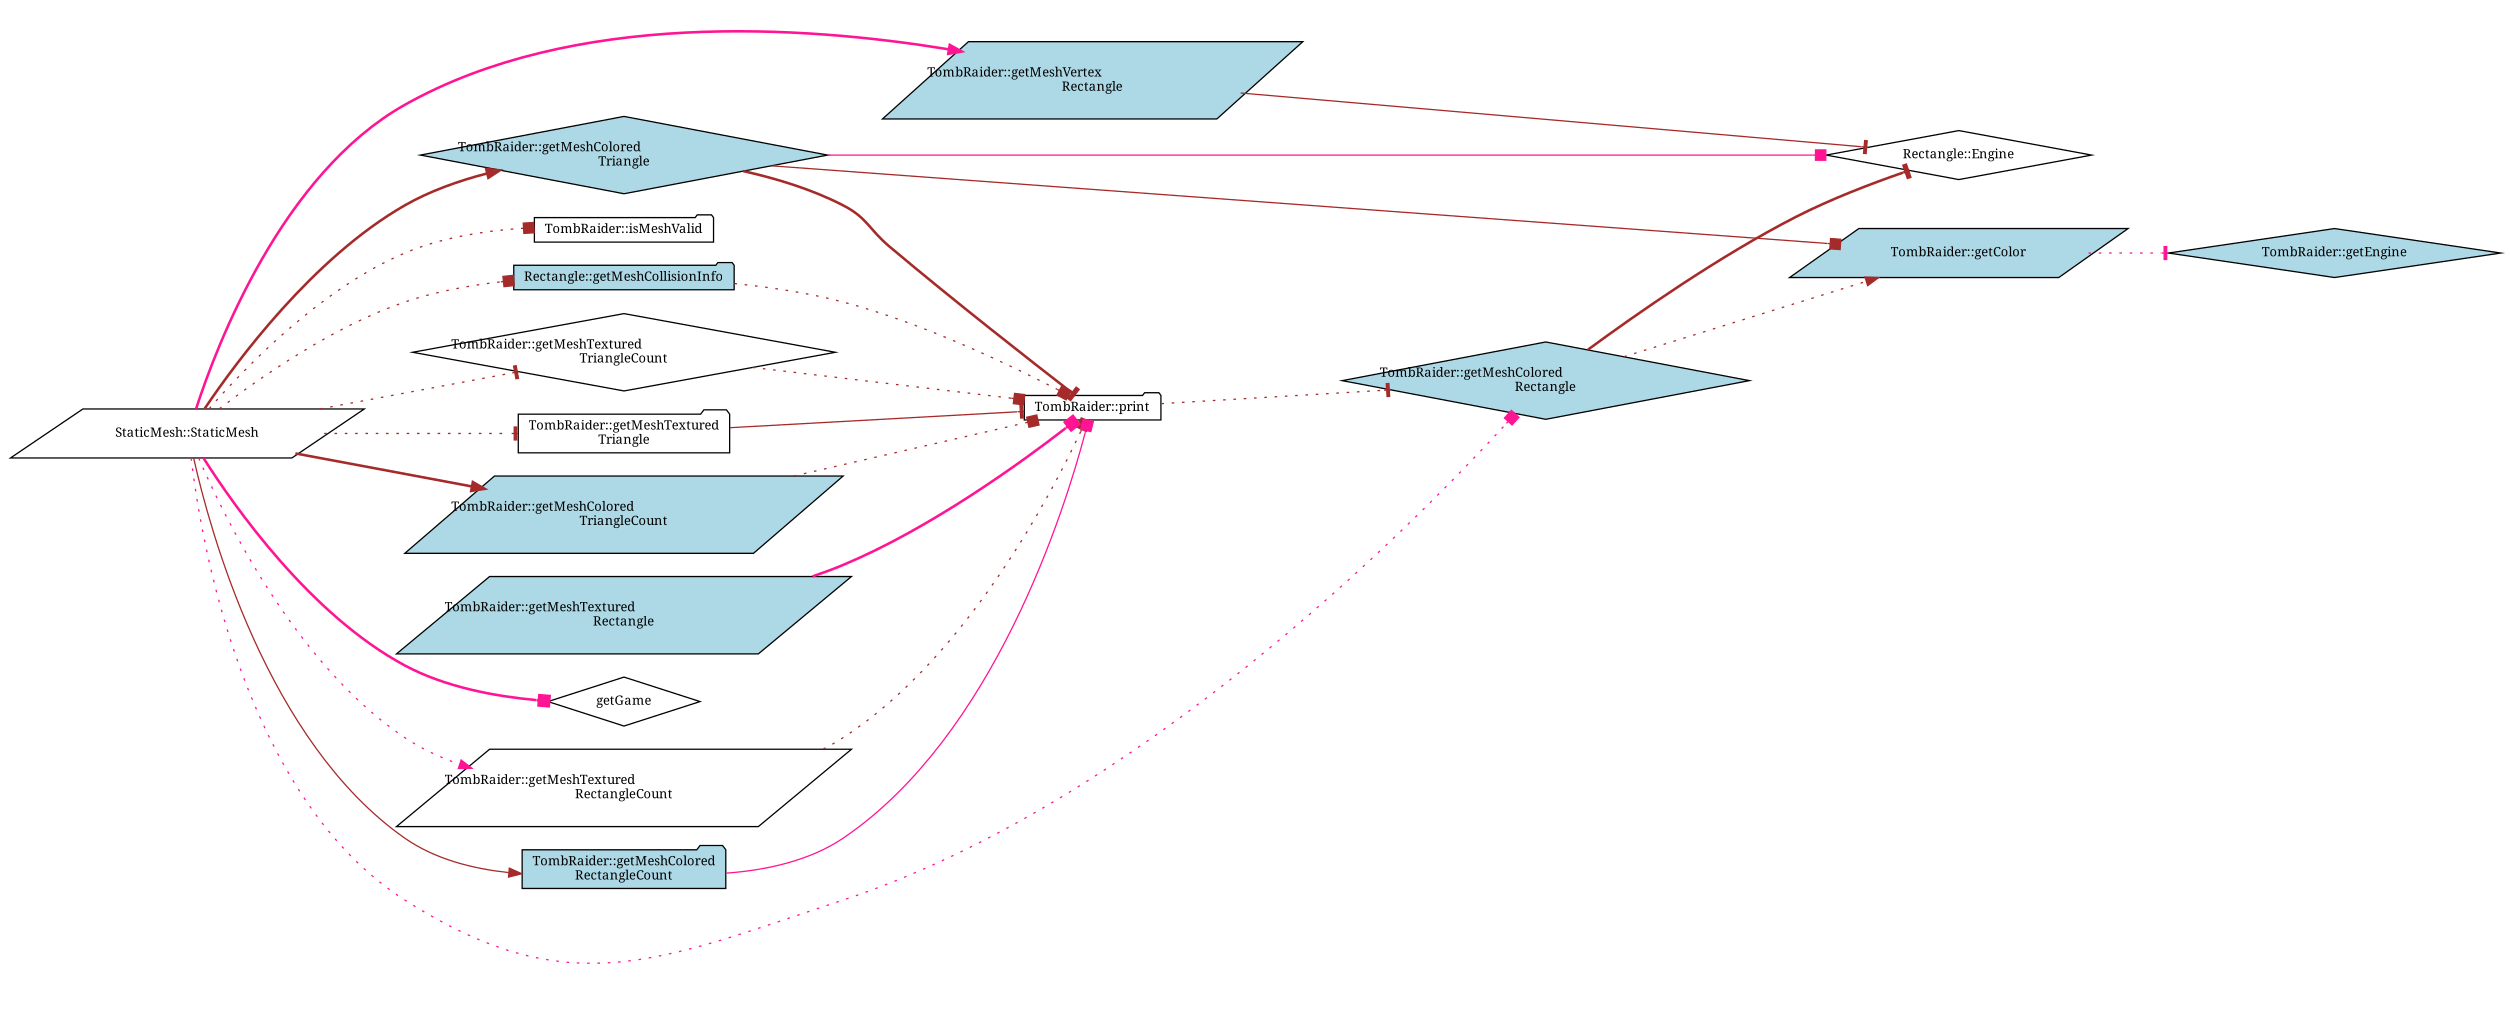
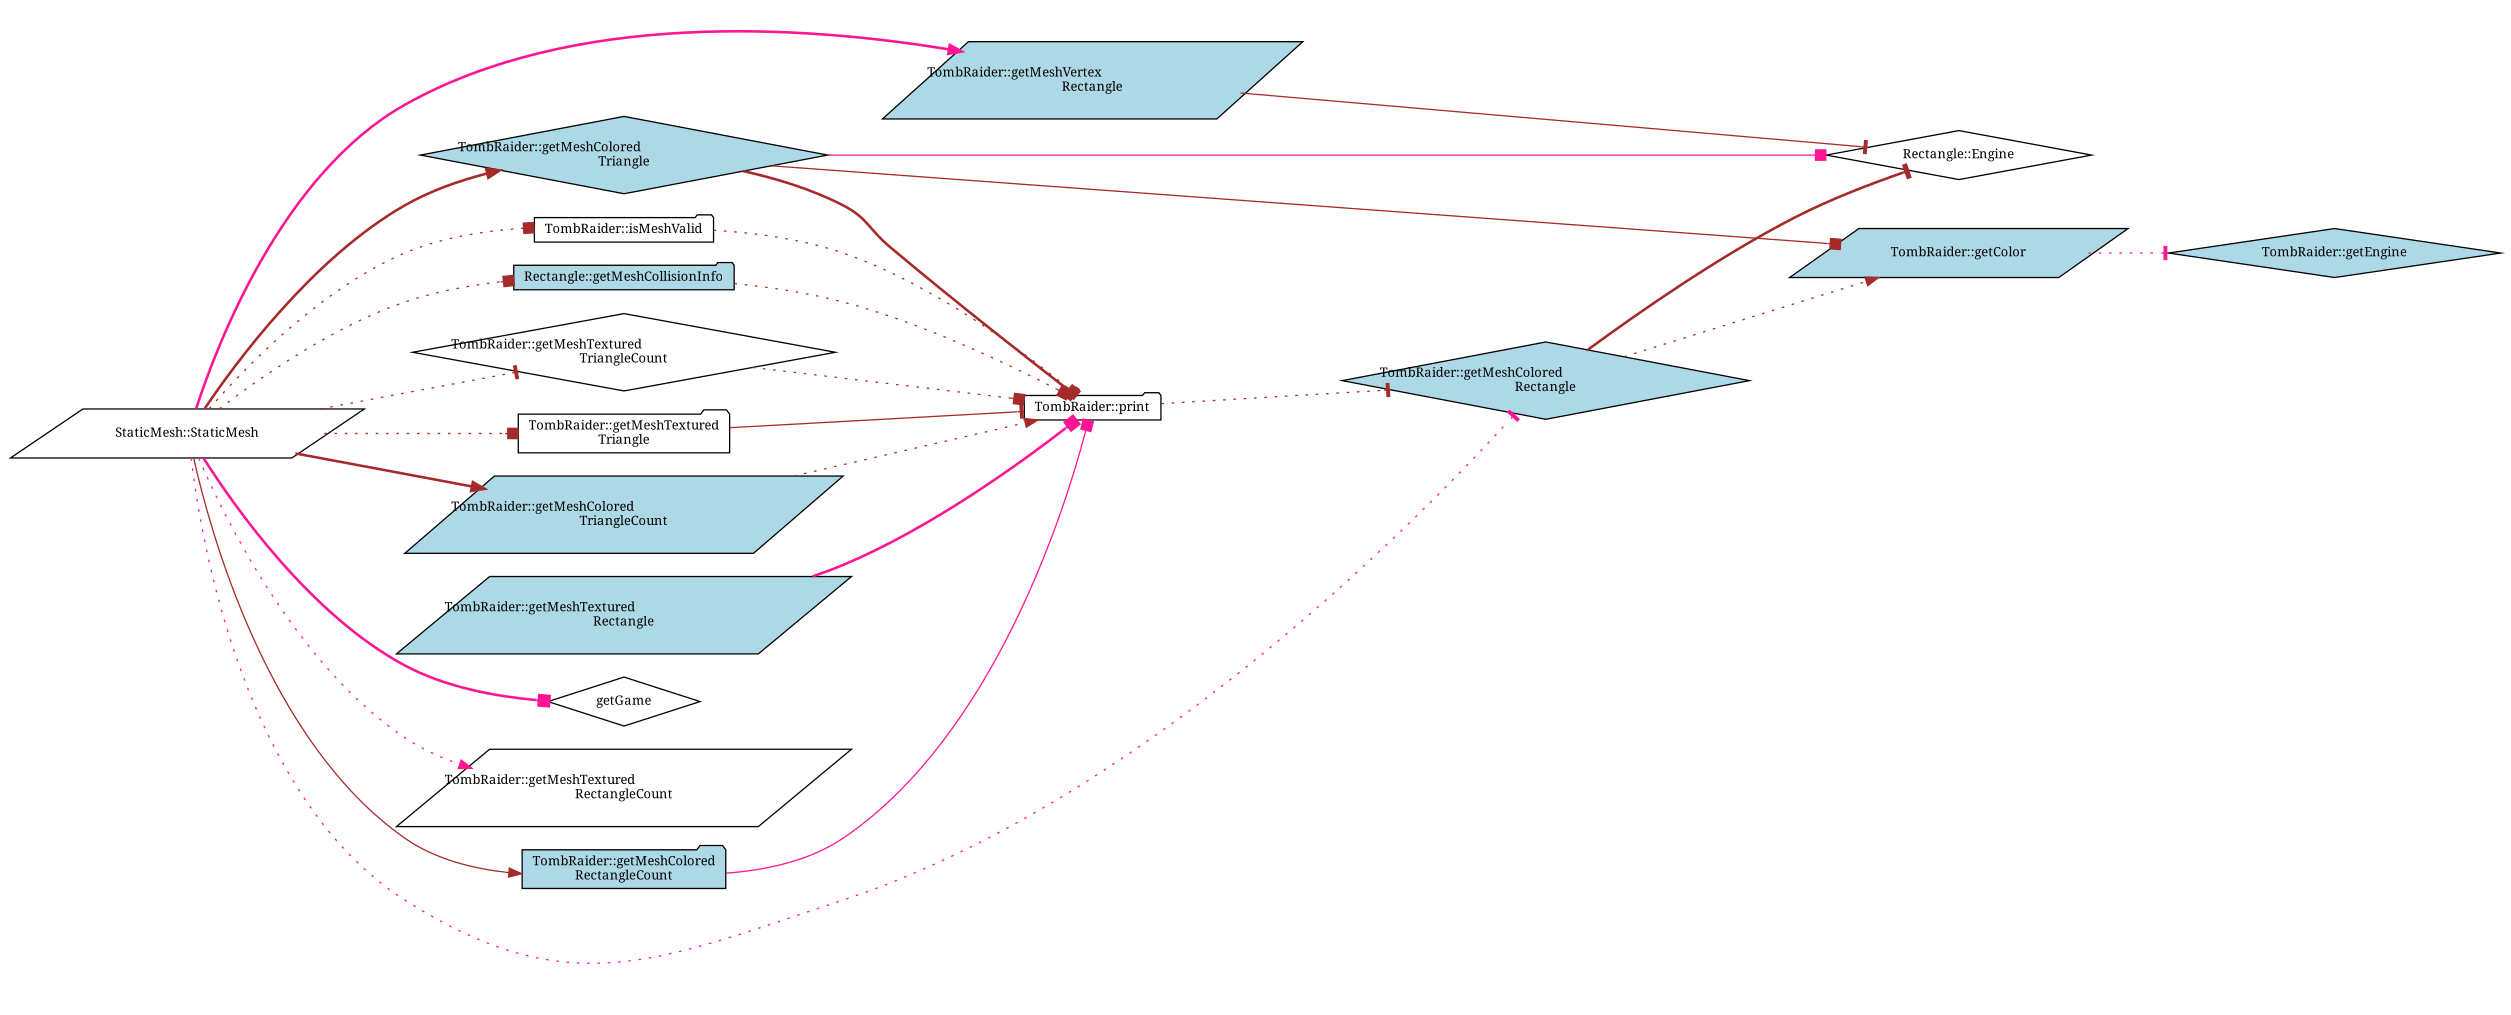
  digraph {
    fontname="Noto Serif"
    rankdir=LR
    node [color=black fillcolor=lightblue fontname="Noto Serif" fontsize=10 shape=parallelogram style=filled]
    edge [arrowhead=box color=brown fontname="Noto Serif" fontsize=10 labelfontname=Helvetica labelfontsize=10 style=dotted]
    n1 [fillcolor=white fontcolor=black height=0.2 label="StaticMesh::StaticMesh" width=0.4]
    n2 [fillcolor=white height=0.2 label="TombRaider::isMeshValid" shape=folder width=0.4]
    n3 [height=0.2 label="Rectangle::getMeshCollisionInfo" shape=folder width=0.4]
    n4 [height=0.2 label="TombRaider::getMeshVertex\lRectangle" width=0.4]
    n5 [fillcolor=white height=0.2 label="TombRaider::getMeshTextured\lTriangleCount" shape=diamond width=0.4]
    n6 [fillcolor=white height=0.2 label="TombRaider::getMeshTextured\lTriangle" shape=folder width=0.4]
    n7 [fillcolor=white height=0.2 label=getGame shape=diamond width=0.4]
    n8 [height=0.2 label="TombRaider::getMeshColored\lTriangleCount" width=0.4]
    n9 [height=0.2 label="TombRaider::getMeshColored\lTriangle" shape=diamond width=0.4]
    n10 [fillcolor=white height=0.2 label="TombRaider::getMeshTextured\lRectangleCount" width=0.4]
    n11 [height=0.2 label="TombRaider::getMeshColored\lRectangleCount" shape=folder width=0.4]
    n12 [height=0.2 label="TombRaider::getMeshColored\lRectangle" shape=diamond width=0.4]
    n13 [fillcolor=white height=0.2 label="TombRaider::print" shape=folder width=0.4]
    n14 [fillcolor=white height=0.2 label="Rectangle::Engine" shape=diamond width=0.4]
    n15 [height=0.2 label="TombRaider::getColor" width=0.4]
    n16 [height=0.2 label="TombRaider::getMeshTextured\lRectangle" width=0.4]
    n17 [height=0.2 label="TombRaider::getEngine" shape=diamond width=0.4]
    n1 -> n2
    n1 -> n3
    n1 -> n4 [arrowhead=normal color=deeppink style=bold]
    n1 -> n5 [arrowhead=tee]
-   n1 -> n6 [arrowhead=tee]
+   n1 -> n6
    n1 -> n7 [color=deeppink style=bold]
    n1 -> n8 [arrowhead=normal style=bold]
    n1 -> n9 [arrowhead=normal style=bold]
    n1 -> n10 [arrowhead=normal color=deeppink]
    n1 -> n11 [arrowhead=normal style=solid]
-   n1 -> n12 [color=deeppink]
+   n1 -> n12 [arrowhead=tee color=deeppink]
    n3 -> n13
    n4 -> n14 [arrowhead=tee style=solid]
    n5 -> n13
    n6 -> n13 [arrowhead=tee style=solid]
-   n8 -> n13
+   n8 -> n13 [arrowhead=normal]
    n9 -> n13 [arrowhead=tee style=bold]
    n9 -> n14 [color=deeppink style=solid]
    n9 -> n15 [style=solid]
-   n10 -> n13
+   n2 -> n13
    n11 -> n13 [color=deeppink style=solid]
    n12 -> n14 [arrowhead=tee style=bold]
    n12 -> n15 [arrowhead=normal]
    n13 -> n12 [arrowhead=tee]
    n15 -> n17 [arrowhead=tee color=deeppink]
    n16 -> n13 [color=deeppink style=bold]
  }
